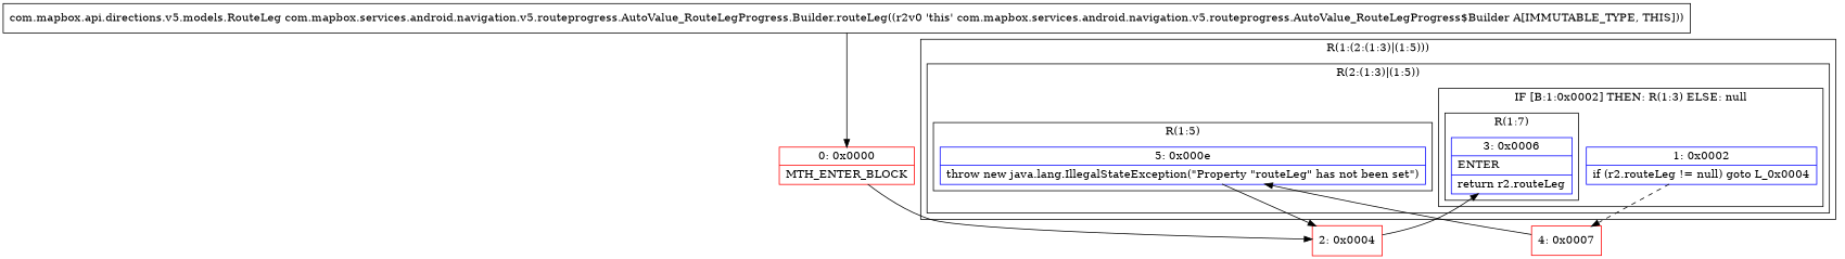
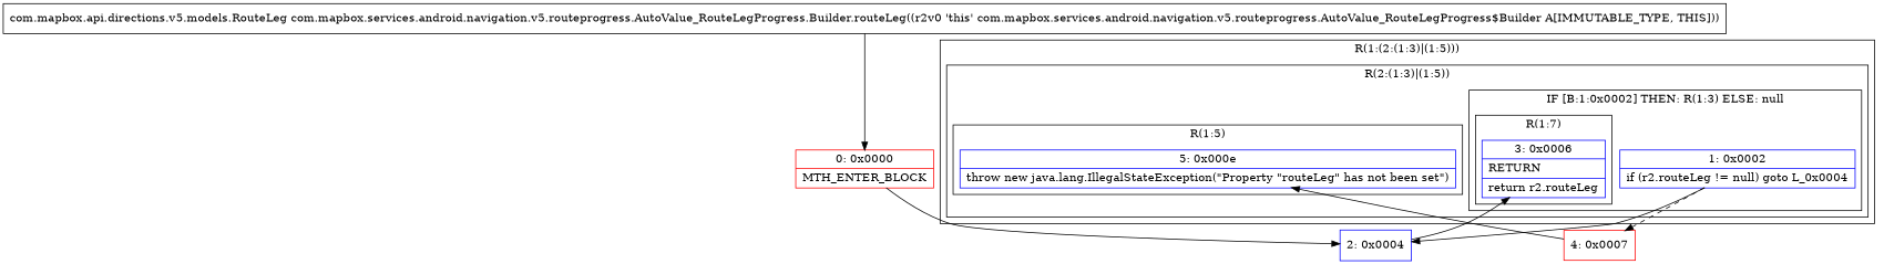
  digraph {
    node [color=blue shape=record]
-   n1 [label="{3\:\ 0x0006|ENTER\l|return r2.routeLeg\l}"]
+   n1 [label="{3\:\ 0x0006|RETURN\l|return r2.routeLeg\l}"]
    n2 [label="{1\:\ 0x0002|if (r2.routeLeg != null) goto L_0x0004\l}"]
    n3 [label="{5\:\ 0x000e|throw new java.lang.IllegalStateException(\"Property \"routeLeg\" has not been set\")\l}"]
-   n4 [color=red label="{2\:\ 0x0004}"]
+   n4 [label="{2\:\ 0x0004}"]
    n5 [color=red label="{4\:\ 0x0007}"]
    n6 [color=red label="{0\:\ 0x0000|MTH_ENTER_BLOCK\l}"]
    n7 [label="{com.mapbox.api.directions.v5.models.RouteLeg com.mapbox.services.android.navigation.v5.routeprogress.AutoValue_RouteLegProgress.Builder.routeLeg((r2v0 'this' com.mapbox.services.android.navigation.v5.routeprogress.AutoValue_RouteLegProgress$Builder A[IMMUTABLE_TYPE, THIS])) }" color=""]
    subgraph cluster_1 {
      label="R(1:(2:(1:3)|(1:5)))"
      subgraph cluster_2 {
        label="R(2:(1:3)|(1:5))"
        subgraph cluster_3 {
          label="IF [B:1:0x0002] THEN: R(1:3) ELSE: null"
          n2
          subgraph cluster_4 {
            label="R(1:7)"
            n1
          }
        }
        subgraph cluster_5 {
          label="R(1:5)"
          n3
        }
      }
    }
-   n3 -> n4
+   n2 -> n4
    n2 -> n5 [style=dashed]
    n4 -> n1
    n5 -> n3
    n6 -> n4
    n7 -> n6
  }
